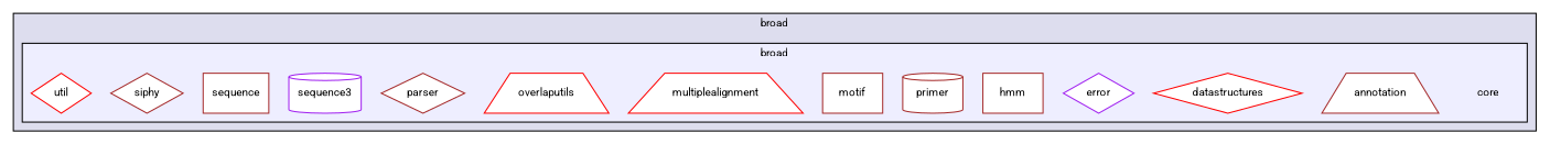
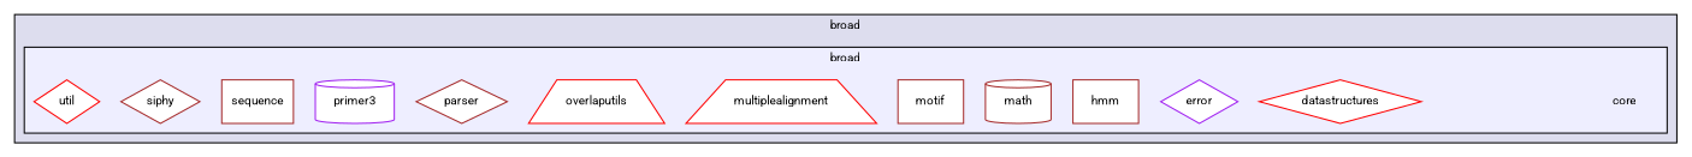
  digraph {
    compound=true
    fontname=Roboto
    node [fontname=Roboto fontsize=10 shape=diamond color=brown fillcolor=white style=filled]
    n1 [label=core shape=plaintext color=purple fillcolor="" style=""]
-   n2 [label=annotation shape=trapezium]
    n3 [color=red label=datastructures]
    n4 [color=purple label=error]
    n5 [label=hmm shape=box]
-   n6 [label=primer shape=cylinder]
+   n6 [label=math shape=cylinder]
    n7 [label=motif shape=box]
    n8 [color=red label=multiplealignment shape=trapezium]
    n9 [color=red label=overlaputils shape=trapezium]
    n10 [label=parser]
-   n11 [color=purple label=sequence3 shape=cylinder]
+   n11 [color=purple label=primer3 shape=cylinder]
    n12 [label=sequence shape=box]
    n13 [label=siphy]
    n14 [color=red label=util]
    subgraph cluster_1 {
      bgcolor="#ddddee"
      fontsize=10
      label=broad
      pencolor=black
      subgraph cluster_2 {
        bgcolor="#eeeeff"
        fontsize=10
        pencolor=black
        n1
-       n2
        n3
        n4
        n5
        n6
        n7
        n8
        n9
        n10
        n11
        n12
        n13
        n14
      }
    }
  }
